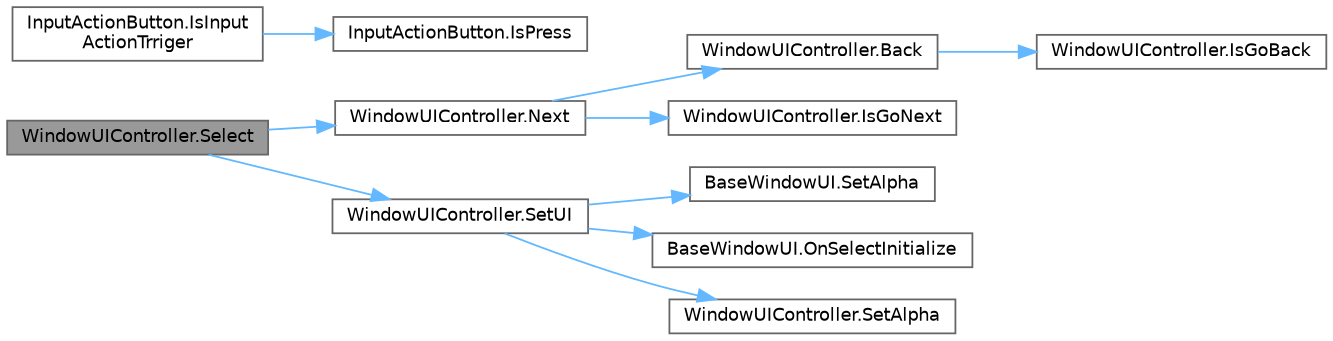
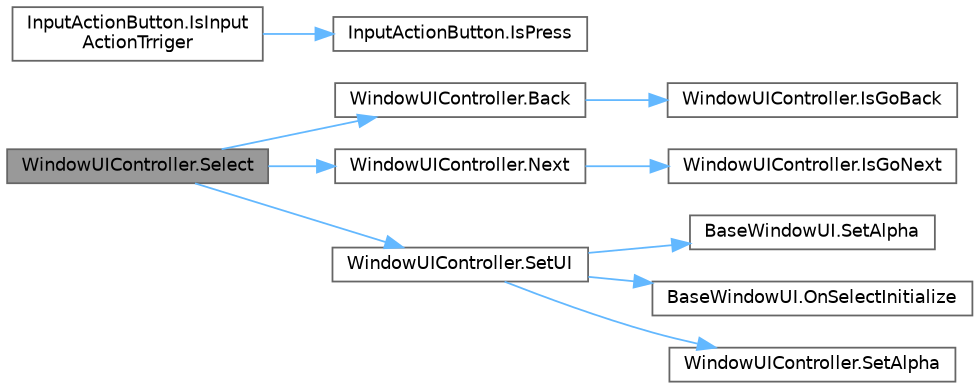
  digraph {
    rankdir=LR
    node [color=grey40 fillcolor=white fontname=Helvetica fontsize=10 shape=box style=filled]
    edge [color=steelblue1 fontname=Helvetica fontsize=10 labelfontname=Helvetica labelfontsize=10 style=solid]
    n1 [color=gray40 fillcolor=grey60 fontcolor=black height=0.2 label="WindowUIController.Select" width=0.4]
    n2 [height=0.2 label="WindowUIController.Back" width=0.4]
    n3 [height=0.2 label="WindowUIController.Next" width=0.4]
    n4 [height=0.2 label="WindowUIController.SetUI" width=0.4]
    n5 [height=0.2 label="WindowUIController.IsGoBack" width=0.4]
    n6 [height=0.2 label="InputActionButton.IsInput\lActionTrriger" width=0.4]
    n7 [height=0.2 label="InputActionButton.IsPress" width=0.4]
    n8 [height=0.2 label="WindowUIController.IsGoNext" width=0.4]
    n9 [height=0.2 label="BaseWindowUI.SetAlpha" width=0.4]
    n10 [height=0.2 label="BaseWindowUI.OnSelectInitialize" width=0.4]
    n11 [height=0.2 label="WindowUIController.SetAlpha" width=0.4]
-   n3 -> n2
+   n1 -> n2
    n1 -> n3
    n1 -> n4
    n2 -> n5
    n3 -> n8
    n4 -> n9
    n4 -> n10
    n4 -> n11
    n6 -> n7
  }
